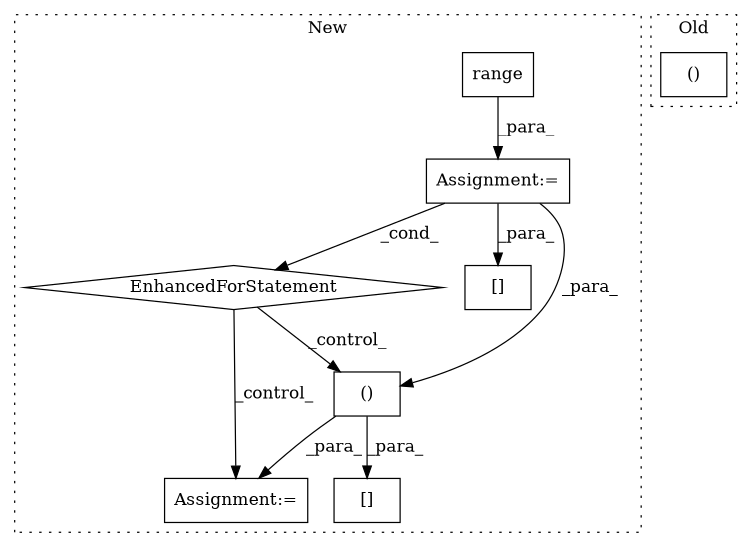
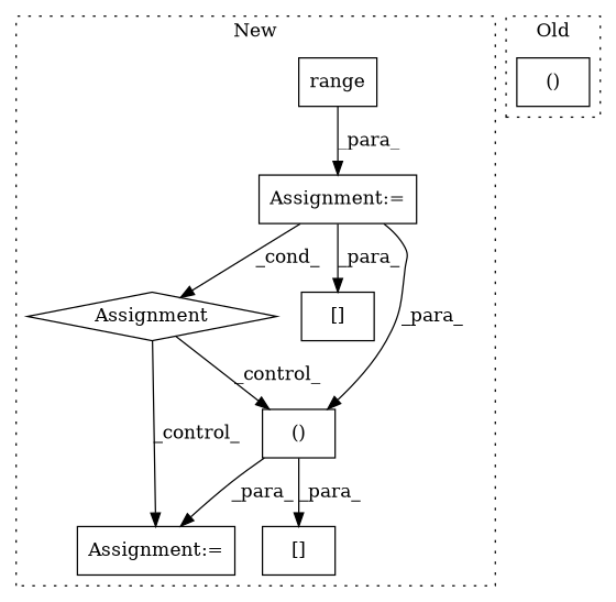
  digraph {
    node [a=7 l="57,2" s="2527,2608" shape=box]
    n1 [a=32 l="6,1" label=range s="2592,2607"]
    n2 [label="Assignment:="]
-   n3 [a=70 label=EnhancedForStatement shape=diamond]
+   n3 [a=70 label=Assignment shape=diamond]
    n4 [a=2 l="18,2" label="[]" s="2813,2846"]
    n5 [l=1 label="Assignment:=" s=2763]
    n6 [a=2 l="5,1" label="[]" s="2633,2639"]
    n7 [a=106 l=15 label="()" s=2831]
    n8 [a=106 l=15 label="()" s=2339]
    subgraph cluster_1 {
      label=New
      style=dotted
      n1
      n2
      n3
      n4
      n5
      n6
      n7
    }
    subgraph cluster_2 {
      label=Old
      style=dotted
      n8
    }
    n1 -> n2 [label=_para_]
    n2 -> n3 [label=_cond_]
    n2 -> n6 [label=_para_]
    n2 -> n7 [label=_para_]
    n3 -> n5 [label=_control_]
    n3 -> n7 [label=_control_]
    n7 -> n4 [label=_para_]
    n7 -> n5 [label=_para_]
  }
